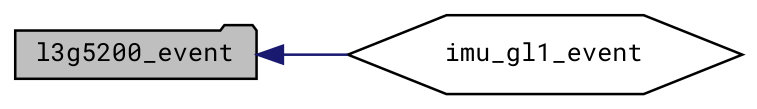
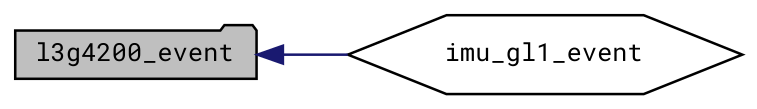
  digraph {
    rankdir=LR
    fontname="Roboto Mono"
    node [color=black fontname="Roboto Mono" fontsize=10 style=filled]
-   n1 [fillcolor=grey75 fontcolor=black height=0.2 label=l3g5200_event shape=folder width=0.4]
+   n1 [fillcolor=grey75 fontcolor=black height=0.2 label=l3g4200_event shape=folder width=0.4]
    n2 [fillcolor=white height=0.2 label=imu_gl1_event shape=hexagon width=0.4]
    n1 -> n2 [color=midnightblue dir=back fontname="Roboto Mono" fontsize=10 labelfontname=FreeSans labelfontsize=10 style=solid]
  }
